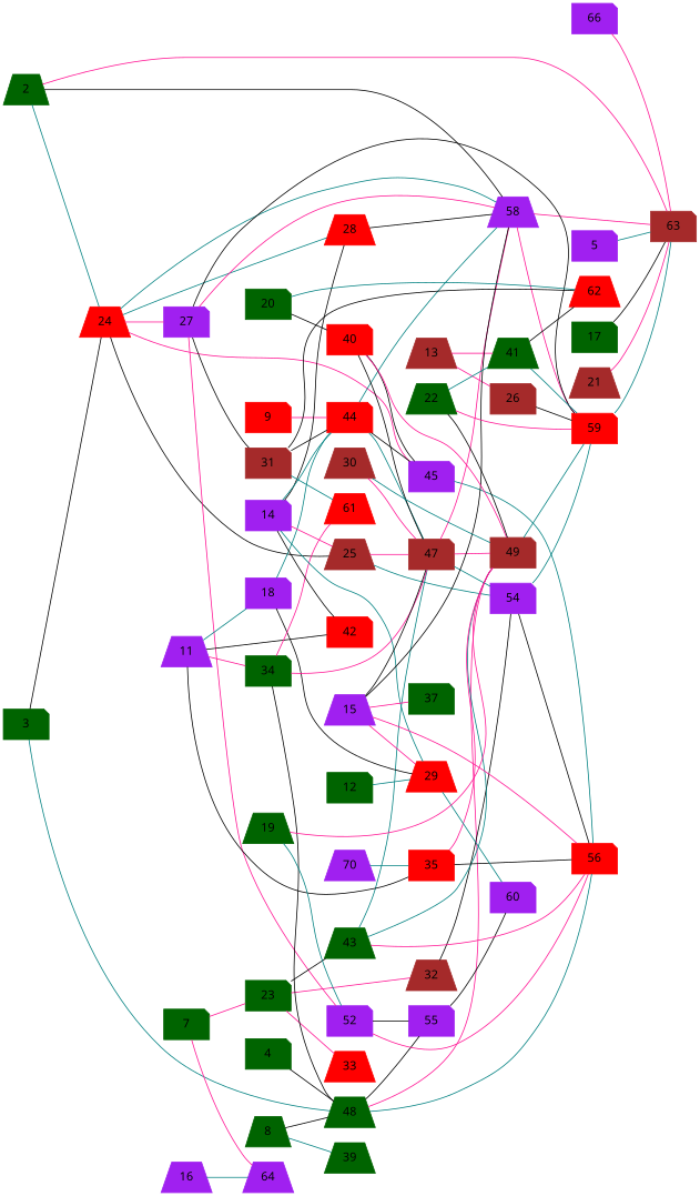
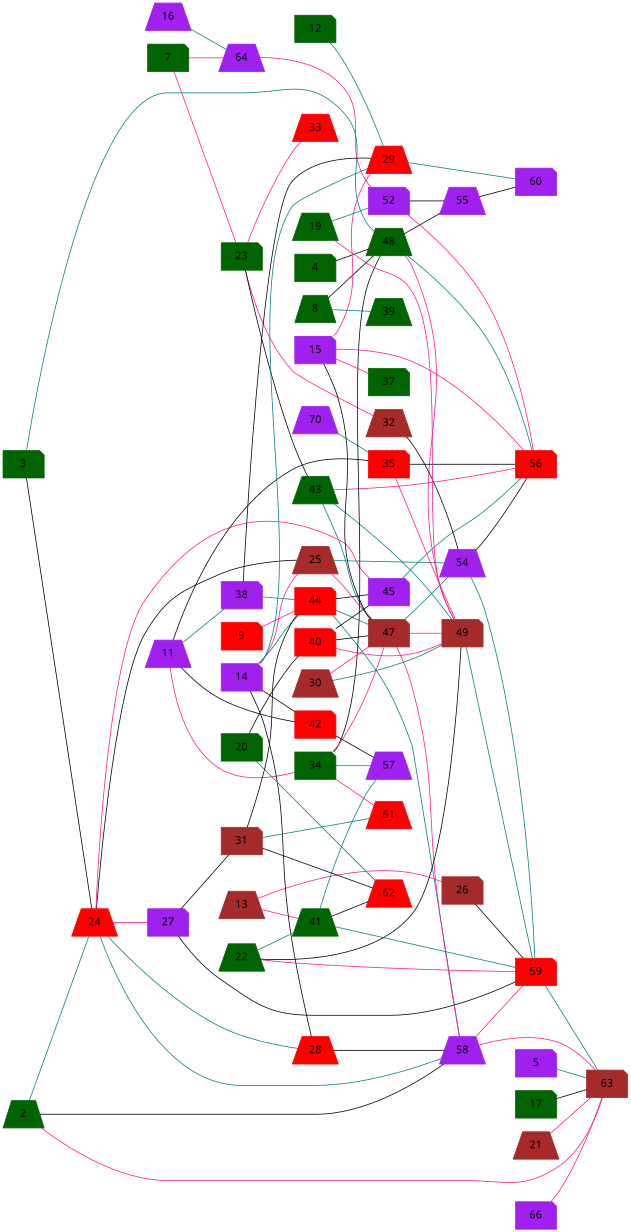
  graph {
    fontname="Noto Sans"
    rankdir=LR
    node [color=darkgreen fontname="Noto Sans" shape=note style=filled]
    edge [color=black fontname="Noto Sans" weight=1.0]
    2 [shape=trapezium]
    24 [color=red shape=trapezium]
    58 [color=purple shape=trapezium]
    63 [color=brown]
    25 [color=brown shape=trapezium]
    28 [color=red shape=trapezium]
    27 [color=purple]
    45 [color=purple]
    59 [color=red]
    3
    48 [shape=trapezium]
    56 [color=red]
    49 [color=brown]
-   55 [color=purple]
+   55 [color=purple shape=trapezium]
    4
    5 [color=purple]
    7
    23
    64 [color=purple shape=trapezium]
    32 [color=brown shape=trapezium]
    33 [color=red shape=trapezium]
    43 [shape=trapezium]
    8 [shape=trapezium]
    39 [shape=trapezium]
    9 [color=red]
    44 [color=red]
    47 [color=brown]
    n28 [color=purple label=70 shape=trapezium]
    35 [color=red]
    11 [color=purple shape=trapezium]
-   18 [color=purple]
+   18 [color=purple label=38]
    34
    42 [color=red]
    29 [color=red shape=trapezium]
    61 [color=red shape=trapezium]
+   57 [color=purple shape=trapezium]
    12
    60 [color=purple]
    13 [color=brown shape=trapezium]
    26 [color=brown]
    41 [shape=trapezium]
    62 [color=red shape=trapezium]
    14 [color=purple]
-   54 [color=purple]
-   15 [color=purple shape=trapezium]
+   54 [color=purple shape=trapezium]
+   15 [color=purple]
    37
    16 [color=purple shape=trapezium]
    17
    19 [shape=trapezium]
    52 [color=purple]
    20
    40 [color=red]
    21 [color=brown shape=trapezium]
    22 [shape=trapezium]
    31 [color=brown]
    30 [color=brown shape=trapezium]
    n57 [color=purple label=66]
    2 -- 24 [color=teal]
    2 -- 58
    2 -- 63 [color=deeppink]
    24 -- 58 [color=teal]
    24 -- 25
    24 -- 28 [color=teal]
    24 -- 27 [color=deeppink]
    24 -- 45 [color=deeppink]
    58 -- 63 [color=deeppink weight=2.0]
    58 -- 59 [color=deeppink]
    25 -- 47 [color=deeppink]
    25 -- 54 [color=teal]
    28 -- 58
-   27 -- 58 [color=deeppink]
    27 -- 59
-   27 -- 52 [color=deeppink]
+   64 -- 52 [color=deeppink]
    27 -- 31
    45 -- 56 [color=teal]
    59 -- 63 [color=teal]
    3 -- 24
    3 -- 48 [color=teal]
    48 -- 56 [color=teal]
    48 -- 49 [color=deeppink]
    48 -- 55
    49 -- 59 [color=teal]
    55 -- 60
    4 -- 48
    5 -- 63 [color=teal]
    7 -- 23 [color=deeppink]
    7 -- 64 [color=deeppink]
    23 -- 32 [color=deeppink]
    23 -- 33 [color=deeppink]
    23 -- 43
    32 -- 54
    43 -- 56 [color=deeppink]
    43 -- 49 [color=teal]
    43 -- 47 [color=teal]
    8 -- 48
    8 -- 39 [color=teal]
    9 -- 44 [color=deeppink]
    44 -- 58 [color=teal]
    44 -- 45
    44 -- 47 [color=teal]
    47 -- 58 [color=deeppink]
    47 -- 49 [color=deeppink]
    47 -- 54 [color=teal]
    n28 -- 35 [color=teal]
    35 -- 56
    35 -- 49 [color=deeppink]
    11 -- 35
    11 -- 18 [color=teal]
    11 -- 34 [color=deeppink]
    11 -- 42
    18 -- 44 [color=teal]
    18 -- 29
    34 -- 48
    34 -- 47 [color=deeppink]
    34 -- 61 [color=deeppink]
+   34 -- 57 [color=teal]
+   42 -- 57
    29 -- 60 [color=teal]
    12 -- 29 [color=teal]
    13 -- 26 [color=deeppink]
    13 -- 41 [color=deeppink]
    26 -- 59
    41 -- 59 [color=teal]
+   41 -- 57 [color=teal]
    41 -- 62
    14 -- 25 [color=deeppink]
    14 -- 28
    14 -- 44 [color=teal]
    14 -- 42
    14 -- 29 [color=teal]
    54 -- 59 [color=teal]
    54 -- 56
-   15 -- 58
    15 -- 56 [color=deeppink]
    15 -- 47
    15 -- 29 [color=deeppink]
    15 -- 37 [color=deeppink]
    16 -- 64 [color=teal]
    17 -- 63
    19 -- 49 [color=deeppink]
    19 -- 52 [color=teal]
    52 -- 56 [color=deeppink]
    52 -- 55
    20 -- 62 [color=teal]
    20 -- 40
    40 -- 45
    40 -- 49 [color=deeppink]
    40 -- 47
    21 -- 63 [color=deeppink]
    22 -- 59 [color=deeppink]
    22 -- 49
    22 -- 41 [color=teal]
    31 -- 44
    31 -- 61 [color=teal]
    31 -- 62
    30 -- 49 [color=teal]
    30 -- 47 [color=deeppink]
    n57 -- 63 [color=deeppink]
  }
